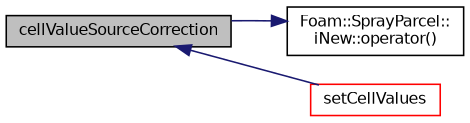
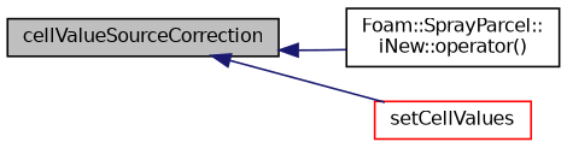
  digraph {
    rankdir=LR
    node [color=black fontname=Helvetica fontsize=10 shape=record]
    edge [color=midnightblue dir=back fontname=Helvetica fontsize=10 labelfontname=Helvetica labelfontsize=10 style=solid]
    n1 [fillcolor=grey75 fontcolor=black height=0.2 label=cellValueSourceCorrection style=filled width=0.4]
    n2 [height=0.2 label="Foam::SprayParcel::\liNew::operator()" width=0.4]
    n3 [color=red height=0.2 label=setCellValues width=0.4]
-   n2 -> n1
+   n1 -> n2
    n1 -> n3
  }
